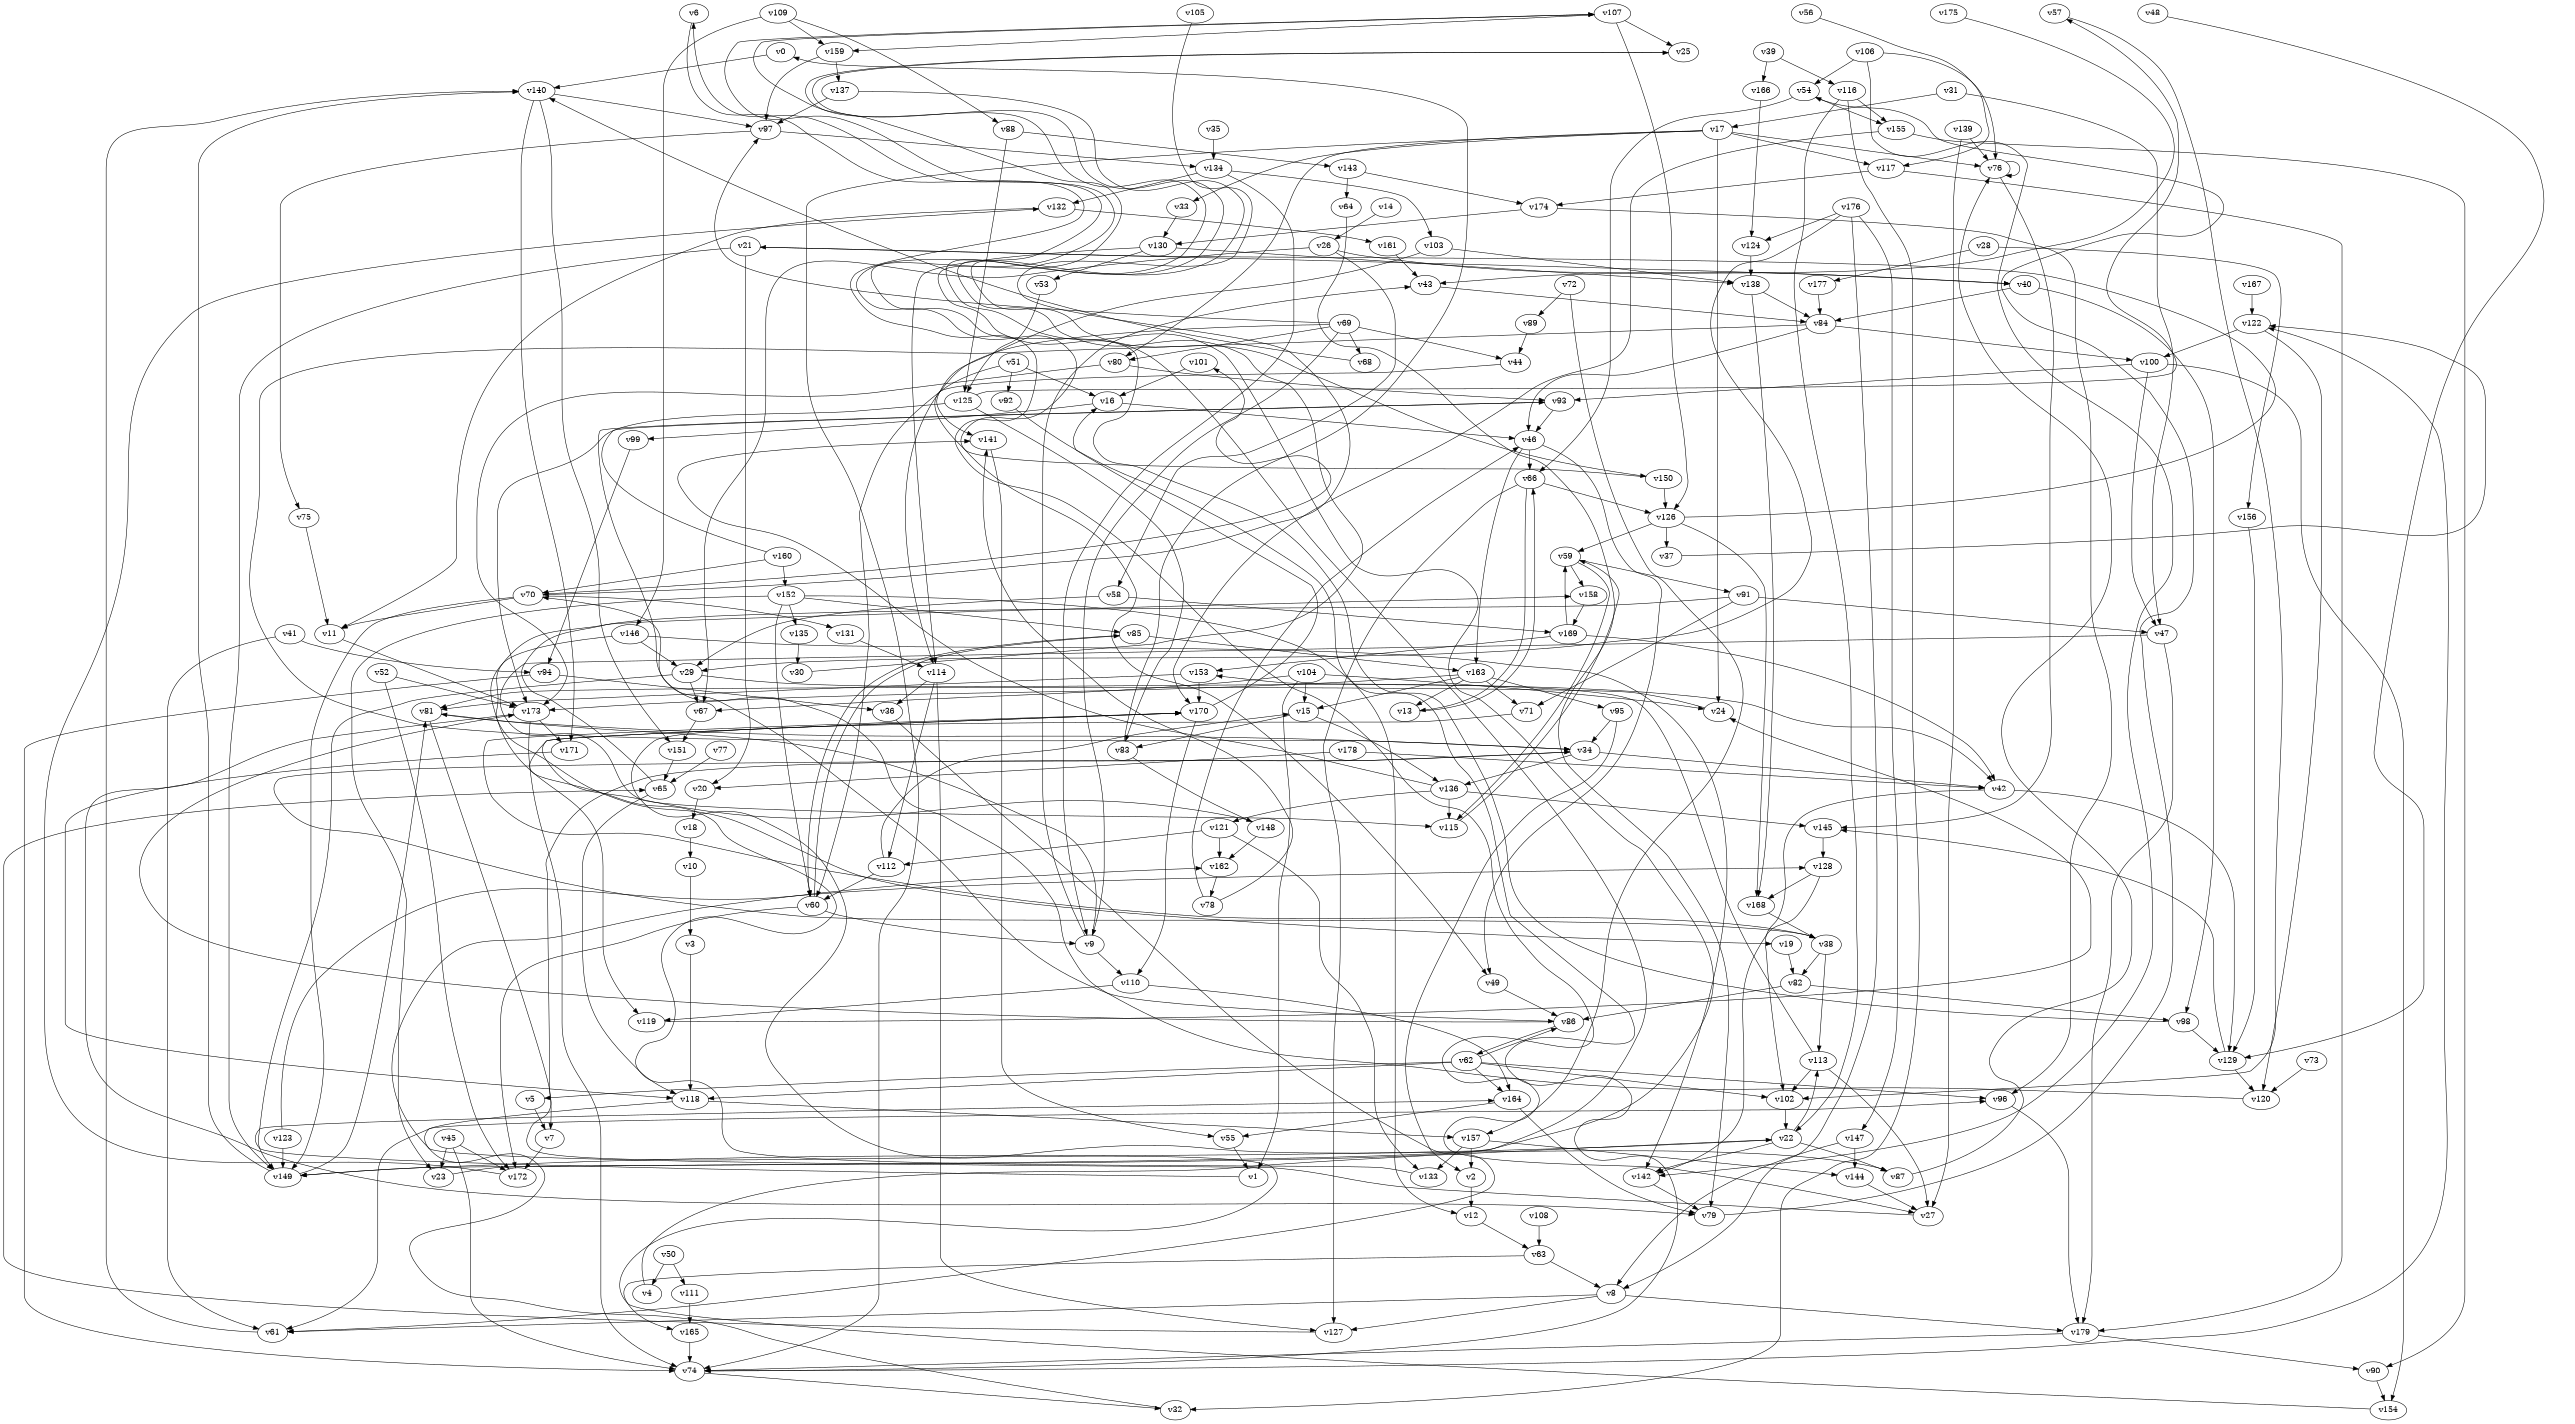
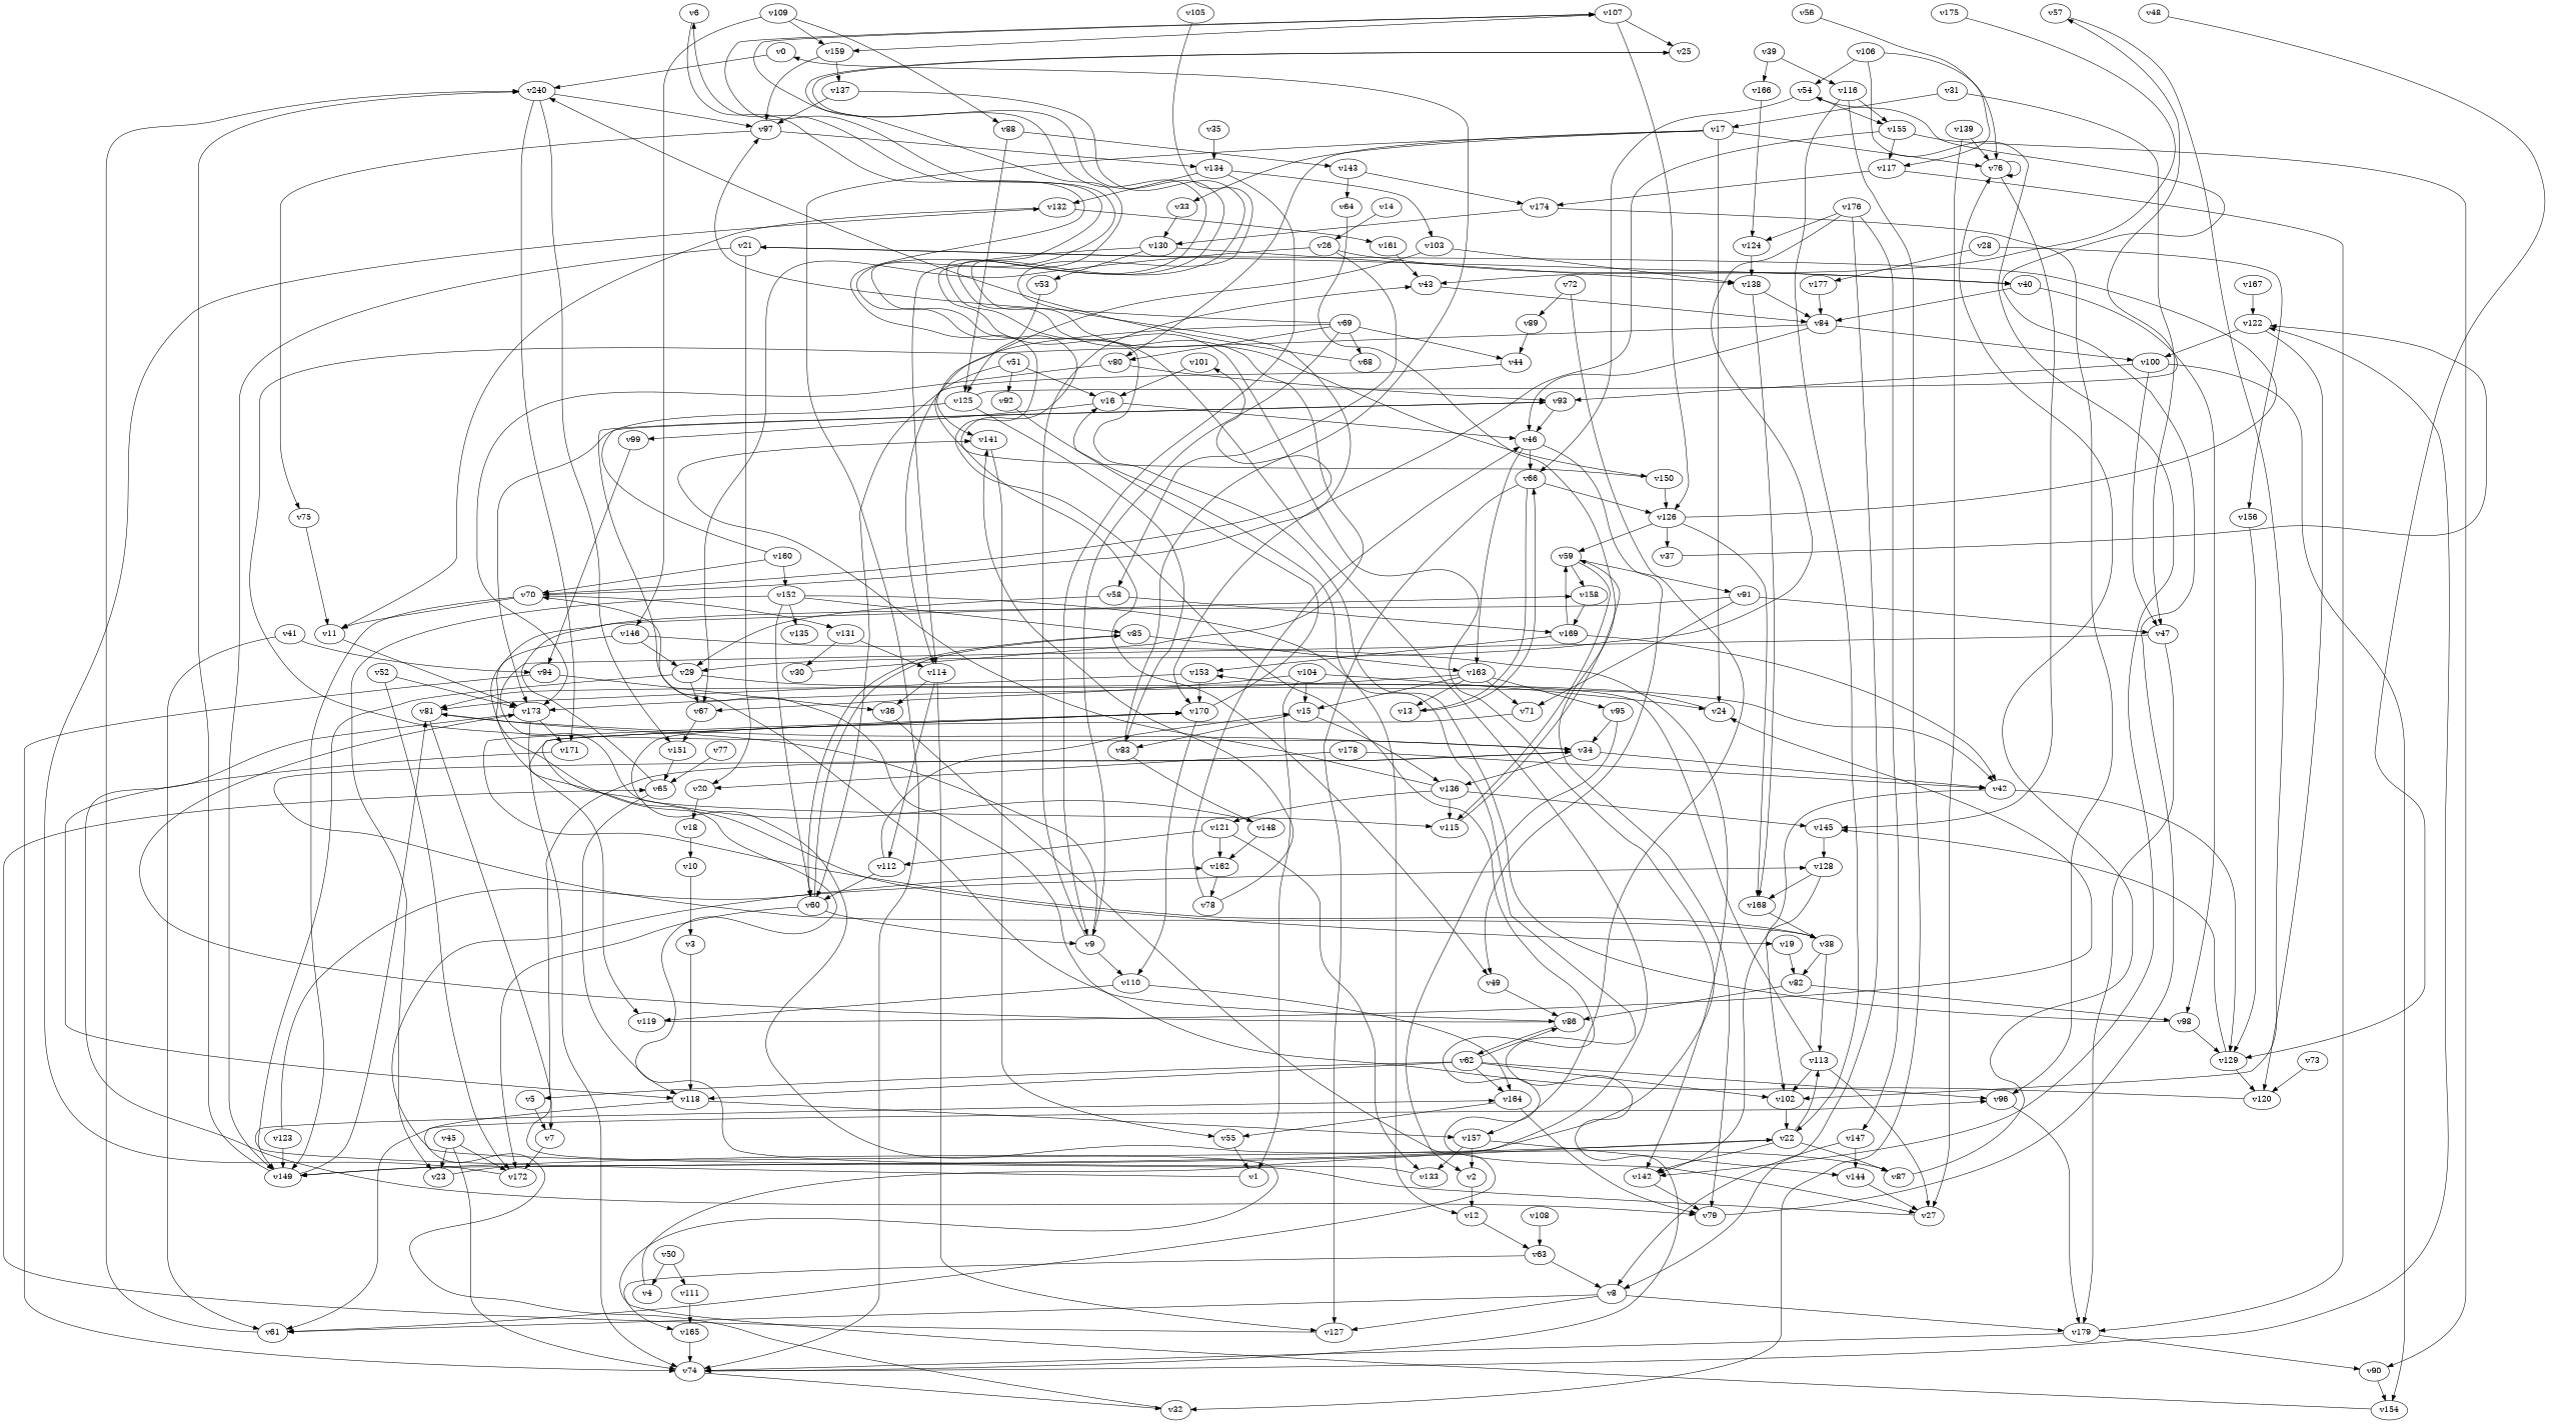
  digraph {
    node [player=1]
    v0
-   v140
+   v140 [label=v240]
    v151 [player=0]
    v97
    v171
    v1
    v164
    v55 [player=0]
    v79
    v12 [player=0]
    v2
    v63
    v3
    v118
    v61
    v157 [player=0]
    v4 [player=0]
    v22 [player=0]
    v149
    v87 [player=0]
    v113 [player=0]
    v142 [player=0]
    v5
    v7
    v172 [player=0]
    v6
    v27
    v162
    v132 [player=0]
    v8
    v127 [player=0]
    v179 [player=0]
    v65
    v74 [player=0]
    v90
    v9 [player=0]
    v43
    v81 [player=0]
    v110
    v84
    v34 [player=0]
    v119
    v10
    v11 [player=0]
    v173 [player=0]
    v165
    v13 [player=0]
    v66 [player=0]
    v126 [player=0]
    v14 [player=0]
    v26
    v40
    v58 [player=0]
    v67 [player=0]
    v83 [player=0]
    v15
    v136 [player=0]
    v148
    v115
    v145 [player=0]
    v141 [player=0]
    v121
    v16
    v46
    v99 [player=0]
    v49
    v163
    v94
    v24 [player=0]
    v17
    v33 [player=0]
    v76
    v80 [player=0]
    v130
    v32
    v122
    v93 [player=0]
    v18
    v19
    v82
    v98
    v86
    v20
    v21 [player=0]
    v102
    v153 [player=0]
    v23 [player=0]
    v107 [player=0]
    v25
    v159 [player=0]
    v29 [player=0]
    v169
    v78 [player=0]
    v28
    v156
    v177
    v129 [player=0]
    v42
    v30 [player=0]
    v31
    v47
    v96
    v53 [player=0]
    v114
    v138
    v38
    v170 [player=0]
    v35
    v134
    v103 [player=0]
    v36 [player=0]
    v37 [player=0]
    v120 [player=0]
    v100 [player=0]
    v39 [player=0]
    v116 [player=0]
    v166
    v155 [player=0]
    v124 [player=0]
    v41 [player=0]
    v44 [player=0]
    v45
    v71 [player=0]
    v95 [player=0]
    v59 [player=0]
    v48 [player=0]
    v62 [player=0]
    v50
    v111 [player=0]
    v51 [player=0]
    v60 [player=0]
    v92
    v85
    v52 [player=0]
    v125
    v57 [player=0]
    v54 [player=0]
    v117
    v56
    v174 [player=0]
    v91
    v158
    v64
    v168 [player=0]
    v68
    v69 [player=0]
    v75
    v112 [player=0]
    v70
    v101 [player=0]
    v131
    v72
    v89
    v133 [player=0]
    v144 [player=0]
    v73 [player=0]
    v128 [player=0]
    v77 [player=0]
    v154
    v88 [player=0]
    v143
    v104 [player=0]
    v105
    v106
    v137 [player=0]
    v108
    v109 [player=0]
    v146 [player=0]
    v123
    v176
    v147 [player=0]
    v161
    v135 [player=0]
    v150 [player=0]
    v139 [player=0]
    v152 [player=0]
    v160 [player=0]
    v167
    v175
    v178 [player=0]
    v0 -> v140
    v140 -> v151
    v140 -> v97
    v140 -> v171
    v151 -> v65
    v97 -> v134
    v97 -> v75
    v171 -> v118 [constraint="t >= 2"]
    v1 -> v164 [constraint="t mod 2 == 0"]
    v164 -> v55
    v164 -> v79
    v55 -> v1
    v79 -> v54 [constraint="t mod 2 == 1"]
    v12 -> v63
    v2 -> v12
    v63 -> v8
    v63 -> v165 [constraint="t mod 3 == 0"]
    v3 -> v118
    v118 -> v61
    v118 -> v157
    v61 -> v140
    v157 -> v2
    v157 -> v133
    v157 -> v144
    v4 -> v22 [constraint="t mod 3 == 0"]
    v22 -> v149
    v22 -> v87
    v22 -> v113
    v22 -> v142
    v149 -> v140
    v149 -> v81
    v87 -> v76 [constraint="t mod 3 == 2"]
    v113 -> v27
    v113 -> v102
    v113 -> v153
    v142 -> v79
    v5 -> v7
    v7 -> v172
    v172 -> v132 [constraint="t < 6"]
    v6 -> v27 [constraint="t < 8"]
    v27 -> v162 [constraint="t < 7"]
    v162 -> v78
    v132 -> v11
    v132 -> v161
    v8 -> v61
    v8 -> v127
    v8 -> v179
    v127 -> v65 [constraint="t < 12"]
    v179 -> v74
    v179 -> v90
    v65 -> v118
    v65 -> v158 [constraint="t >= 4"]
    v74 -> v32
    v74 -> v122 [constraint="t mod 4 == 2"]
    v90 -> v154
    v9 -> v43
    v9 -> v81
    v9 -> v110
    v43 -> v84
    v81 -> v7
    v81 -> v34
    v110 -> v164
    v110 -> v119
    v84 -> v34 [constraint="t >= 3"]
    v84 -> v46
    v84 -> v100
    v34 -> v136
    v34 -> v42
    v34 -> v38 [constraint="t mod 3 == 1"]
    v119 -> v24 [constraint="t mod 4 == 1"]
    v10 -> v3
    v11 -> v173
    v173 -> v171
    v173 -> v79 [constraint="t >= 5"]
    v173 -> v74
    v165 -> v74
    v13 -> v66
    v66 -> v127
    v66 -> v13
    v66 -> v126
    v126 -> v21 [constraint="t mod 4 == 2"]
    v126 -> v37
    v126 -> v59
    v126 -> v168
    v14 -> v26
    v26 -> v40
    v26 -> v58
    v26 -> v67
    v40 -> v84
    v40 -> v98
    v58 -> v29
    v58 -> v169
    v67 -> v151
    v83 -> v0
    v83 -> v148 [constraint="t < 15"]
    v15 -> v83
    v15 -> v136
    v136 -> v115
    v136 -> v145
    v136 -> v141 [constraint="t mod 2 == 1"]
    v136 -> v121
    v148 -> v162
    v148 -> v170 [constraint="t mod 5 == 1"]
    v115 -> v59 [constraint="t < 15"]
    v145 -> v128
    v141 -> v55
    v121 -> v162
    v121 -> v112
    v121 -> v133
    v16 -> v46
    v16 -> v99
    v46 -> v66
    v46 -> v49
    v46 -> v163
    v99 -> v94
    v49 -> v86
    v163 -> v173
    v163 -> v13
    v163 -> v15
    v163 -> v71
    v163 -> v95
    v94 -> v74
    v94 -> v36
    v24 -> v81 [constraint="t < 11"]
    v17 -> v74
    v17 -> v24
    v17 -> v33
    v17 -> v76
    v17 -> v80
    v33 -> v130
    v76 -> v145
    v76 -> v76
    v80 -> v173
    v80 -> v93
    v130 -> v53
    v130 -> v114
    v130 -> v138
    v32 -> v96 [constraint="t mod 5 == 3"]
    v122 -> v120
    v122 -> v100
    v93 -> v46
    v93 -> v86 [constraint="t mod 4 == 2"]
    v18 -> v10
    v19 -> v82
    v82 -> v98
    v82 -> v86
    v98 -> v107 [constraint="t < 11"]
    v98 -> v129
    v86 -> v173 [constraint="t < 5"]
    v86 -> v62
    v20 -> v18
    v21 -> v149
    v21 -> v40
    v21 -> v20
    v102 -> v22
    v153 -> v81
    v153 -> v170
    v23 -> v107 [constraint="t mod 4 == 1"]
    v107 -> v126
    v107 -> v25
    v107 -> v159
    v25 -> v149 [constraint="t >= 4"]
    v159 -> v97
    v159 -> v137
    v29 -> v149
    v29 -> v67
    v29 -> v42
    v169 -> v153
    v169 -> v42
    v169 -> v59
    v78 -> v141 [constraint="t >= 2"]
    v78 -> v46
    v28 -> v156
    v28 -> v177
    v156 -> v129
    v177 -> v84
    v129 -> v145
    v129 -> v120
    v42 -> v102
    v42 -> v129
    v30 -> v25 [constraint="t >= 1"]
    v31 -> v17
    v31 -> v47
    v47 -> v179
    v47 -> v115 [constraint="t < 6"]
    v96 -> v179
    v53 -> v125
    v114 -> v127
    v114 -> v36
    v114 -> v112
    v138 -> v84
    v138 -> v168
    v38 -> v113
    v38 -> v82
    v38 -> v170 [constraint="t >= 4"]
    v170 -> v110
    v170 -> v16 [constraint="t mod 2 == 0"]
    v35 -> v134
    v134 -> v132
    v134 -> v9
    v134 -> v103
    v103 -> v141
    v103 -> v138
    v36 -> v61 [constraint="t >= 3"]
    v37 -> v122 [constraint="t mod 4 == 0"]
    v120 -> v70 [constraint="t mod 4 == 3"]
    v100 -> v93
    v100 -> v47
    v100 -> v154
    v39 -> v116
    v39 -> v166
    v116 -> v22
    v116 -> v32
    v116 -> v155
    v166 -> v124 [constraint="t < 5"]
    v155 -> v90
    v155 -> v170
-   v17 -> v117
+   v155 -> v117
    v124 -> v138
    v41 -> v61
    v41 -> v94
    v44 -> v49 [constraint="t < 13"]
    v45 -> v172
    v45 -> v74
    v45 -> v23
    v71 -> v87 [constraint="t < 5"]
    v95 -> v2
    v95 -> v34
    v59 -> v115
    v59 -> v91
    v59 -> v158
    v48 -> v129 [constraint="t mod 2 == 0"]
    v62 -> v164
    v62 -> v118
    v62 -> v5
    v62 -> v86
    v62 -> v102
    v62 -> v96
    v50 -> v4
    v50 -> v111
    v111 -> v165
    v51 -> v16
    v51 -> v60
    v51 -> v92
    v60 -> v172
    v60 -> v9
    v60 -> v85 [constraint="t >= 1"]
    v92 -> v74 [constraint="t >= 4"]
    v85 -> v163
    v85 -> v60
    v52 -> v172
    v52 -> v173
    v125 -> v173
    v125 -> v83
    v125 -> v57 [constraint="t >= 2"]
    v57 -> v102 [constraint="t < 14"]
    v54 -> v66
    v54 -> v155
    v117 -> v179
    v117 -> v174
    v56 -> v117 [constraint="t >= 1"]
    v174 -> v130
    v174 -> v96
    v91 -> v19 [constraint="t >= 1"]
    v91 -> v47
    v91 -> v71
    v158 -> v169
    v64 -> v79 [constraint="t < 9"]
    v168 -> v38
    v68 -> v140 [constraint="t >= 2"]
    v69 -> v97 [constraint="t < 10"]
    v69 -> v9
    v69 -> v80
    v69 -> v114
    v69 -> v44
    v69 -> v68
    v75 -> v11
    v112 -> v15 [constraint="t >= 4"]
    v112 -> v60
    v70 -> v149
    v70 -> v11
    v70 -> v101 [constraint="t < 7"]
    v70 -> v131
    v101 -> v16
    v131 -> v114
    v72 -> v157
    v72 -> v89
    v89 -> v44
    v133 -> v170 [constraint="t >= 3"]
    v144 -> v27
    v73 -> v120
    v128 -> v142
    v128 -> v168
    v77 -> v65
    v154 -> v34 [constraint="t mod 2 == 0"]
    v88 -> v125
    v88 -> v143
    v143 -> v174
    v143 -> v64
    v104 -> v1
    v104 -> v67
    v104 -> v15
    v104 -> v24
    v105 -> v70 [constraint="t mod 3 == 0"]
    v106 -> v142 [constraint="t >= 2"]
    v106 -> v76
    v106 -> v54
    v137 -> v97
    v137 -> v150 [constraint="t < 13"]
    v108 -> v63
    v109 -> v159
    v109 -> v88 [constraint="t mod 5 == 2"]
    v109 -> v146
    v146 -> v142
    v146 -> v119
    v146 -> v29
    v123 -> v149
    v123 -> v128 [constraint="t mod 5 == 4"]
    v176 -> v8
    v176 -> v29 [constraint="t >= 2"]
    v176 -> v124
    v176 -> v147
    v147 -> v8
    v147 -> v144
    v161 -> v43
-   v135 -> v30
+   v131 -> v30
    v150 -> v6 [constraint="t >= 3"]
    v150 -> v126
    v139 -> v27
    v139 -> v76
    v152 -> v12
    v152 -> v23
    v152 -> v60
    v152 -> v85
    v152 -> v135
    v160 -> v93 [constraint="t < 12"]
    v160 -> v70
    v160 -> v152
    v167 -> v122
    v175 -> v43 [constraint="t mod 4 == 1"]
    v178 -> v20
    v178 -> v42
  }
